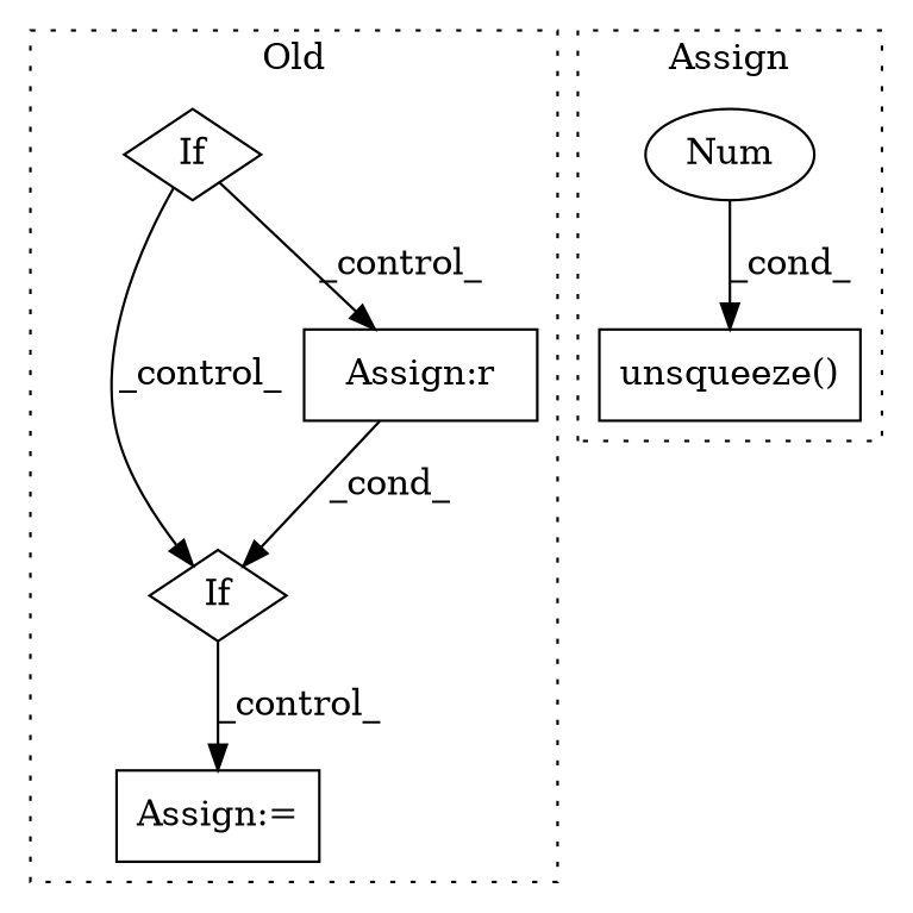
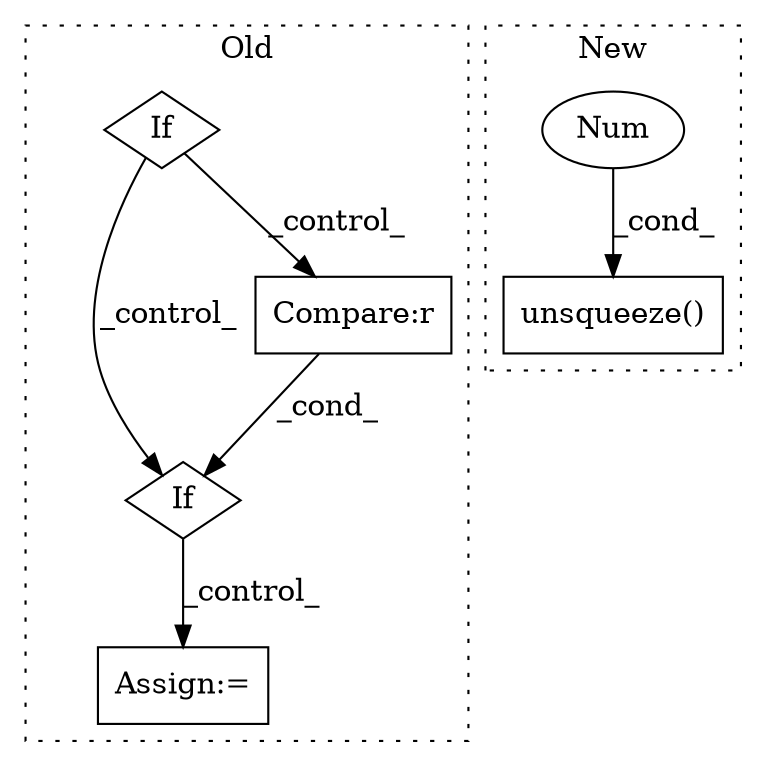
  digraph {
    node [a=96 shape=box]
    n1 [l="3,18" label=If s="4261,4295" shape=diamond]
    n2 [a=68 l=3 label="Assign:=" s=4319]
-   n3 [a=40 l=31 label="Assign:r" s=4264]
+   n3 [a=40 l=31 label="Compare:r" s=4264]
    n4 [l="3,66" label=If s="4174,4195" shape=diamond]
    n5 [a=75 l="26,1" label="unsqueeze()" s="6523,6550"]
    n6 [a=76 l=1 label=Num s=6549 shape=ellipse]
    subgraph cluster_1 {
      label=Old
      style=dotted
      n1
      n2
      n3
      n4
    }
    subgraph cluster_2 {
-     label=Assign
+     label=New
      style=dotted
      n5
      n6
    }
    n1 -> n2 [label=_control_]
    n3 -> n1 [label=_cond_]
    n4 -> n1 [label=_control_]
    n4 -> n3 [label=_control_]
    n6 -> n5 [label=_cond_]
  }
